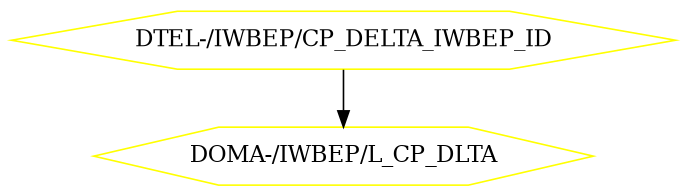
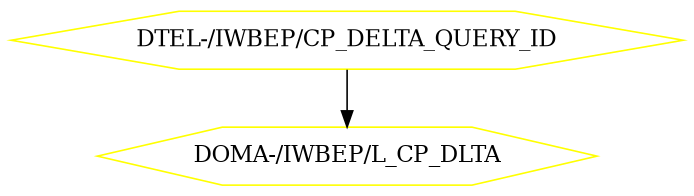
  digraph {
    node [color=yellow shape=hexagon]
-   "DTEL-/IWBEP/CP_DELTA_QUERY_ID" [label="DTEL-/IWBEP/CP_DELTA_IWBEP_ID"]
+   "DTEL-/IWBEP/CP_DELTA_QUERY_ID"
    "DOMA-/IWBEP/L_CP_DLTA"
    "DTEL-/IWBEP/CP_DELTA_QUERY_ID" -> "DOMA-/IWBEP/L_CP_DLTA"
  }
